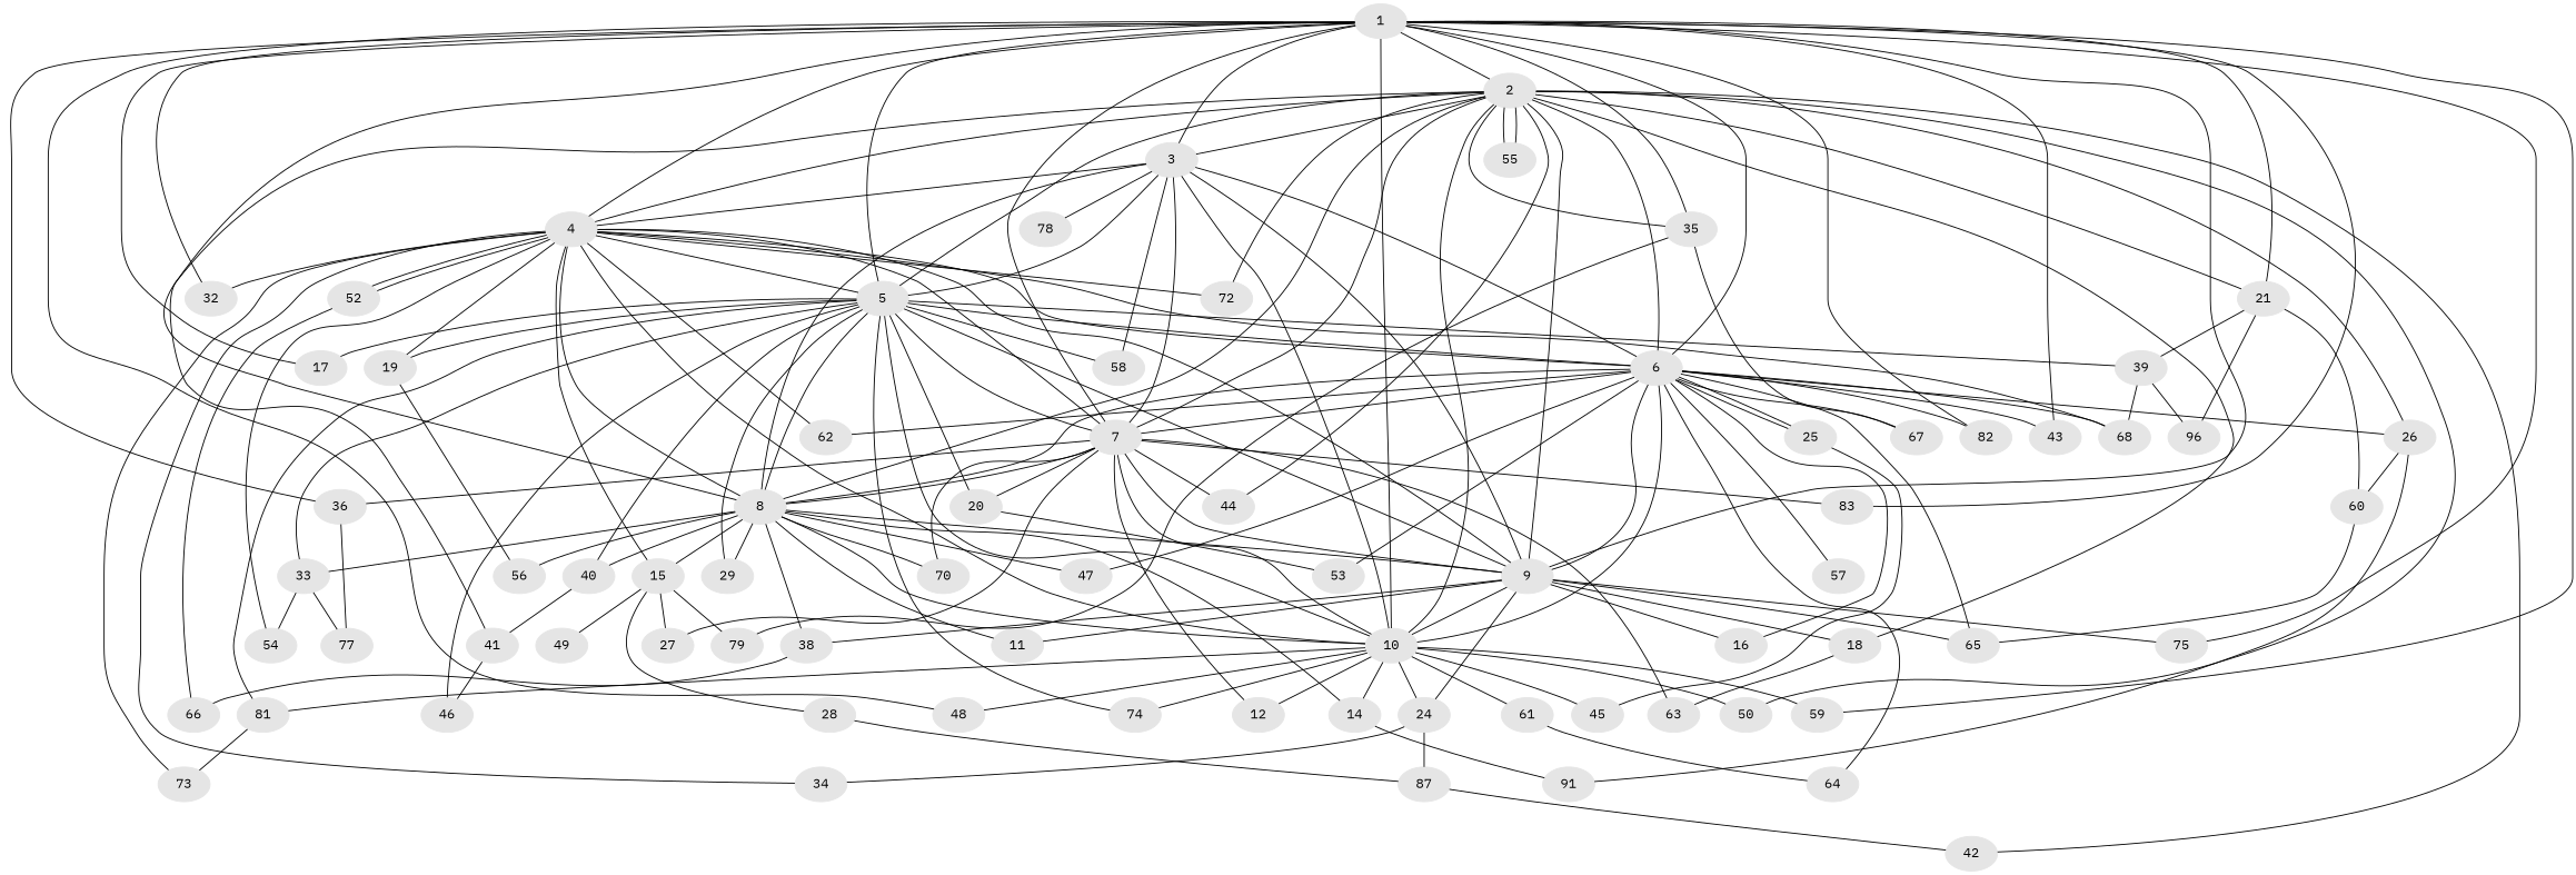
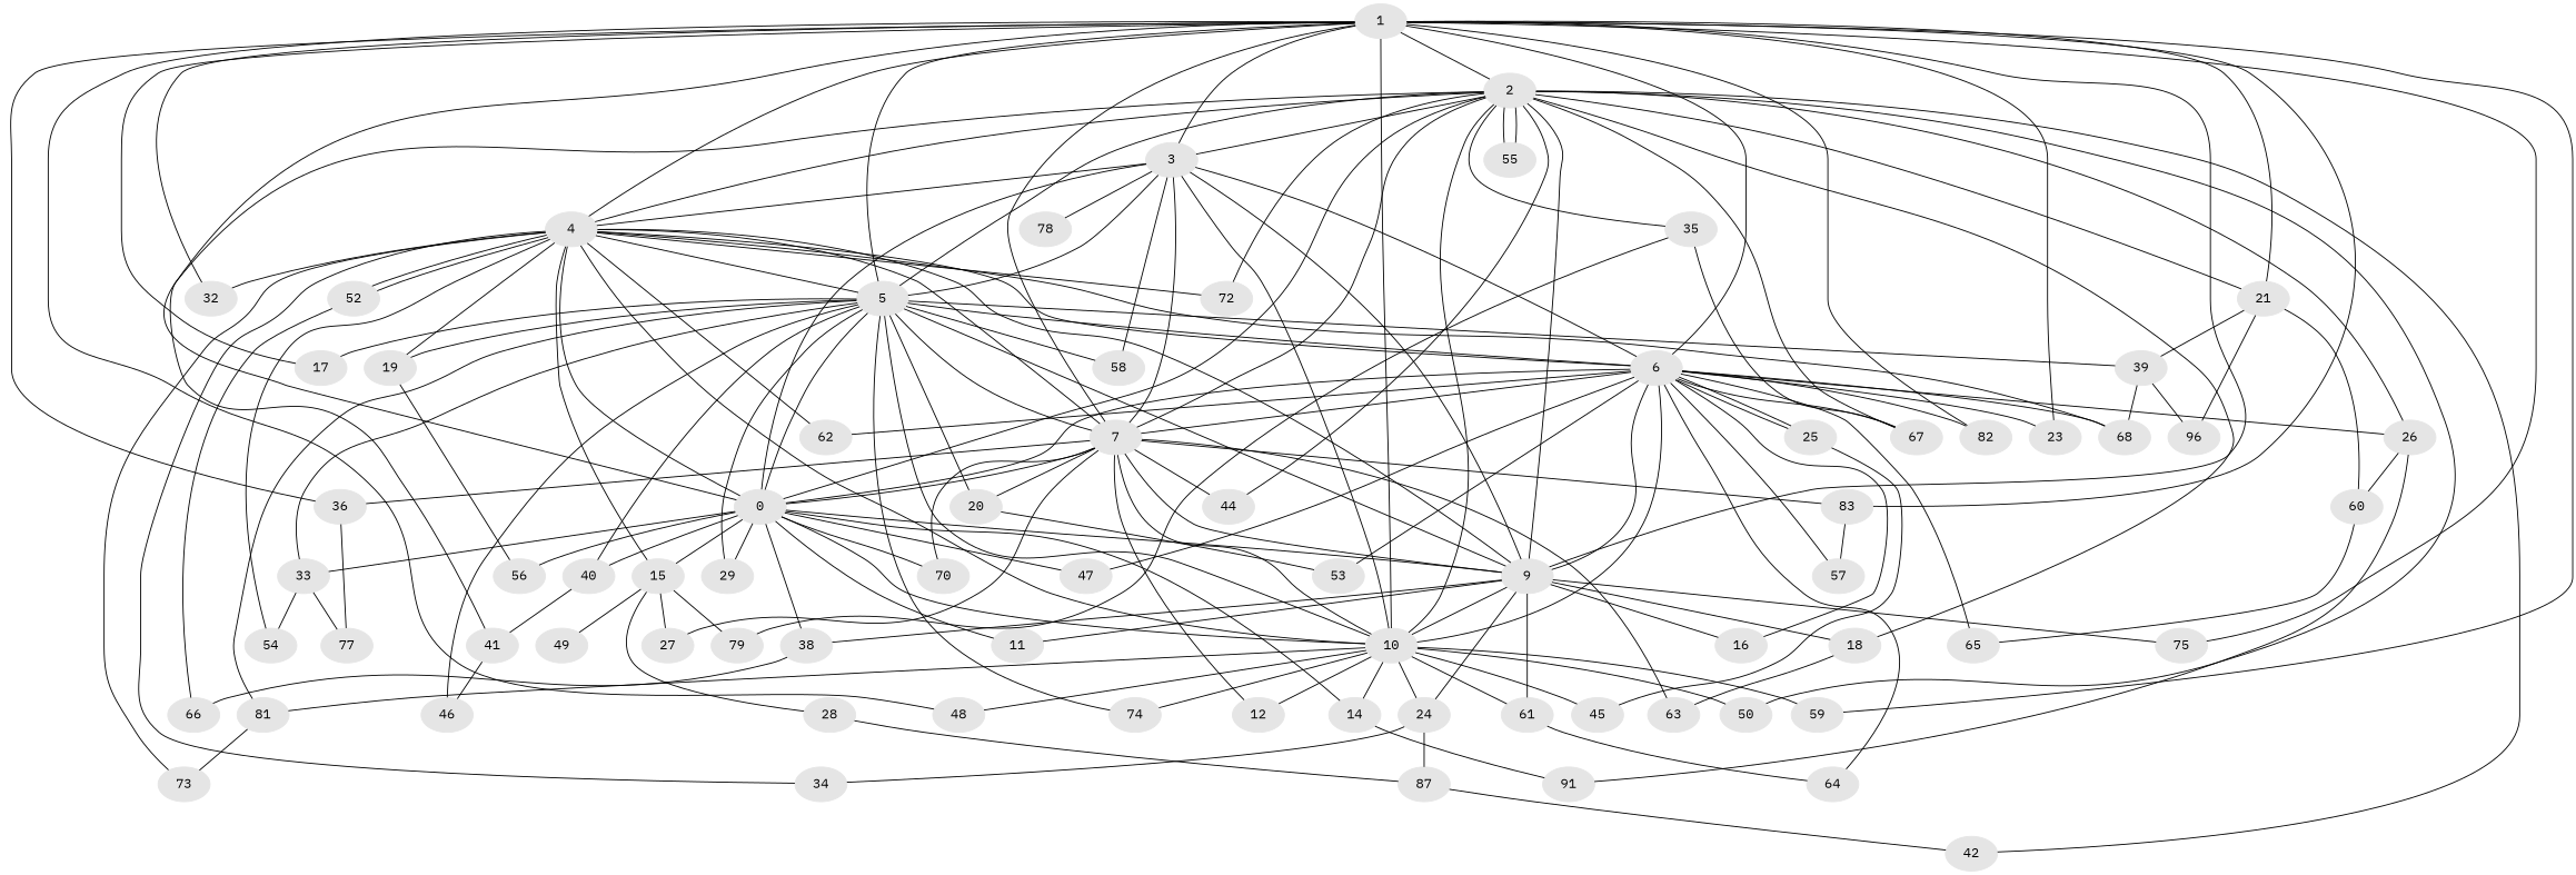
  graph {
    fontname="IBM Plex Mono"
    node [color=gray90 fontname="IBM Plex Mono" style=filled]
    edge [fontname="IBM Plex Mono"]
    1
    2
    3
    4
    5
    6
    7
-   8
+   8 [label=0]
    9
    10
    17
    21
    n13 [label=82]
-   23 [label=43]
+   23
    32
    35
    36
    n18 [label=83]
    48
    59
    75
    18
    26
    41
    42
    44
    50
    55
    72
    58
    78
    15
    19
    34
    52
    54
    62
    68
    73
    20
    29
    n42 [label=81]
    33
    39
    40
    46
    74
    16
    25
    47
    53
    57
    64
    65
    67
    12
    27
    63
    70
    11
    14
    38
    56
    24
    61
    45
    60
    n68 [label=96]
    79
    77
    n71 [label=91]
    28
    49
    66
    n75 [label=87]
    1 -- 2
    1 -- 3
    1 -- 4
    1 -- 5
    1 -- 6
    1 -- 7
    1 -- 8
    1 -- 9
    1 -- 10
    1 -- 17
    1 -- 21
    1 -- n13
    1 -- 23
    1 -- 32
-   1 -- 35
    1 -- 36
    1 -- n18
    1 -- 48
    1 -- 59
    1 -- 75
    2 -- 3
    2 -- 4
    2 -- 5
-   2 -- 6
+   2 -- 67
    2 -- 7
    2 -- 8
    2 -- 9
    2 -- 10
    2 -- 21
    2 -- 35
    2 -- 18
    2 -- 26
    2 -- 41
    2 -- 42
    2 -- 44
    2 -- 50
    2 -- 55
    2 -- 55
    2 -- 72
    3 -- 4
    3 -- 5
    3 -- 6
    3 -- 7
    3 -- 8
    3 -- 9
    3 -- 10
    3 -- 58
    3 -- 78
    4 -- 5
    4 -- 6
    4 -- 7
    4 -- 8
    4 -- 9
    4 -- 10
    4 -- 32
    4 -- 72
    4 -- 15
    4 -- 19
    4 -- 34
    4 -- 52
    4 -- 52
    4 -- 54
    4 -- 62
    4 -- 68
    4 -- 73
    5 -- 6
    5 -- 7
    5 -- 8
    5 -- 9
    5 -- 10
    5 -- 17
    5 -- 58
    5 -- 19
    5 -- 20
    5 -- 29
    5 -- n42
    5 -- 33
    5 -- 39
    5 -- 40
    5 -- 46
    5 -- 74
    6 -- 7
    6 -- 8
    6 -- 9
    6 -- 10
    6 -- n13
    6 -- 23
    6 -- 26
    6 -- 62
    6 -- 68
    6 -- 16
    6 -- 25
    6 -- 25
    6 -- 47
    6 -- 53
    6 -- 57
    6 -- 64
    6 -- 65
    6 -- 67
    7 -- 8
    7 -- 9
    7 -- 10
    7 -- 36
    7 -- n18
    7 -- 44
    7 -- 20
    7 -- 12
    7 -- 27
    7 -- 63
    7 -- 70
    8 -- 9
    8 -- 10
    8 -- 15
    8 -- 29
    8 -- 33
    8 -- 40
    8 -- 47
    8 -- 70
    8 -- 11
    8 -- 14
    8 -- 38
    8 -- 56
    9 -- 10
    9 -- 75
    9 -- 18
    9 -- 16
    9 -- 11
    9 -- 38
    9 -- 24
-   9 -- 65
+   9 -- 61
    10 -- 48
    10 -- 59
    10 -- 50
    10 -- n42
    10 -- 74
    10 -- 12
    10 -- 14
    10 -- 24
    10 -- 61
    10 -- 45
    21 -- 39
    21 -- 60
    21 -- n68
    35 -- 67
    35 -- 79
    36 -- 77
+   n18 -- 57
    18 -- 63
    26 -- 60
    26 -- n71
    41 -- 46
    15 -- 27
    15 -- 79
    15 -- 28
    15 -- 49
    19 -- 56
    52 -- 66
    20 -- 53
    n42 -- 73
    33 -- 54
    33 -- 77
    39 -- 68
    39 -- n68
    40 -- 41
    25 -- 45
    14 -- n71
    38 -- 66
    24 -- 34
    24 -- n75
    61 -- 64
    60 -- 65
    28 -- n75
    n75 -- 42
  }
